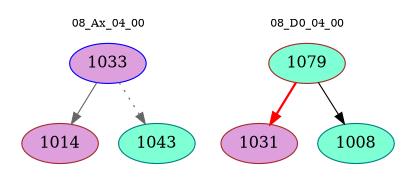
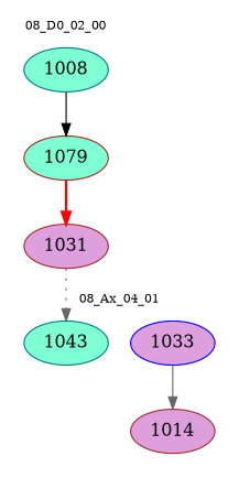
  digraph {
    node [color=brown fillcolor=plum style=filled]
    edge [color=gray40 style=solid]
    n1 [color=blue label=1033]
    n2 [label=1014]
    n3 [color=teal fillcolor=aquamarine label=1043]
    n4 [fillcolor=aquamarine label=1079]
    n5 [label=1031]
    n6 [color=teal fillcolor=aquamarine label=1008]
    subgraph cluster_1 {
      color=white
      fontsize=10
-     label="08_Ax_04_00"
+     label="08_Ax_04_01"
      n1
      n2
      n3
    }
    subgraph cluster_2 {
      color=white
      fontsize=10
-     label="08_D0_04_00"
+     label="08_D0_02_00"
      n4
      n5
      n6
    }
    n1 -> n2
-   n1 -> n3 [style=dotted]
+   n5 -> n3 [style=dotted]
    n4 -> n5 [color=red style=bold]
-   n4 -> n6 [color=black]
+   n6 -> n4 [color=black]
  }
